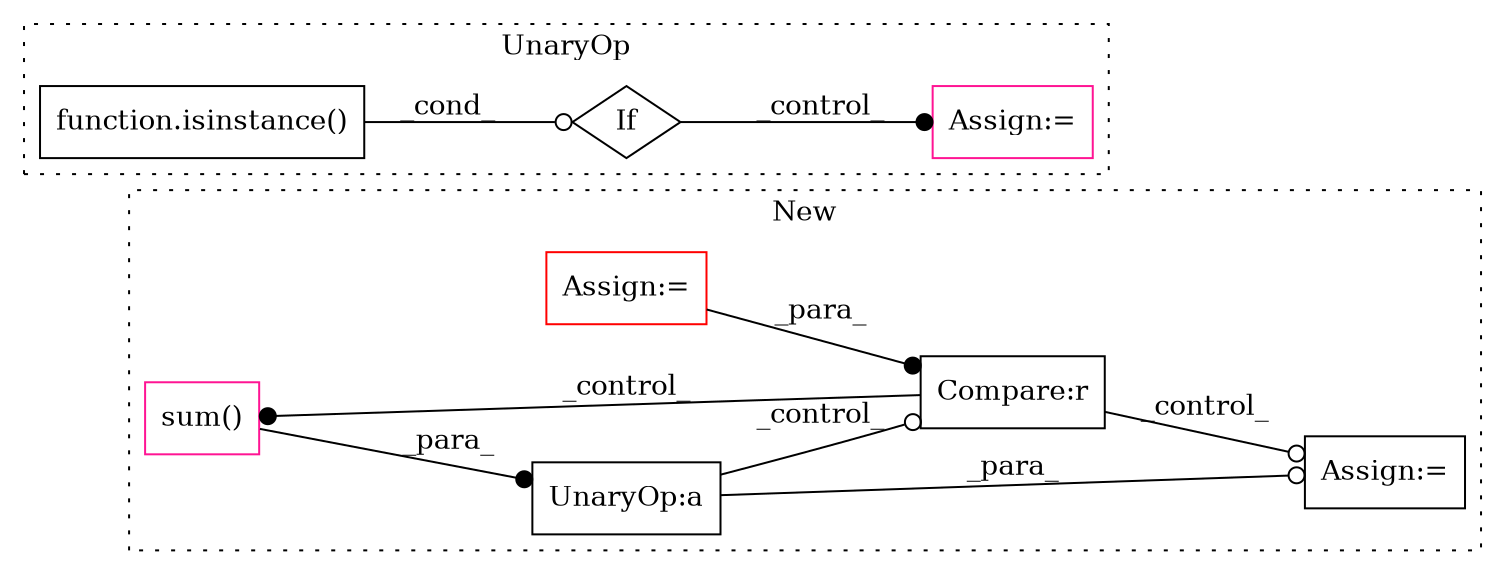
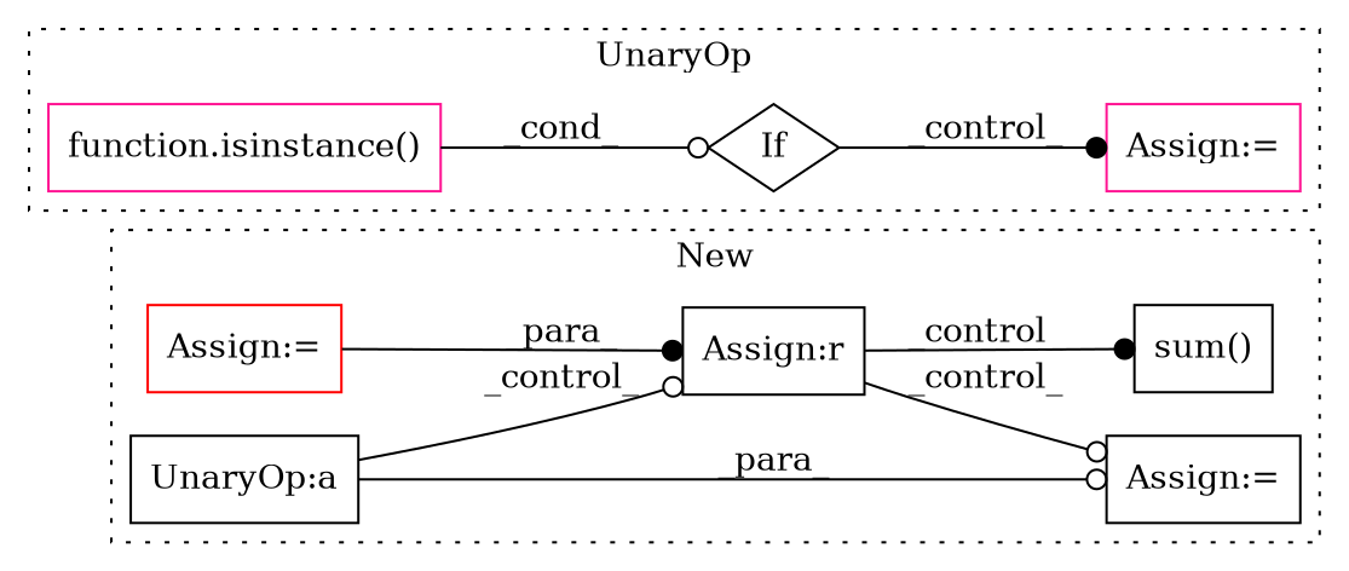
  digraph {
    fontname="DejaVu Serif"
    rankdir=LR
    node [a=68 color=black fontname="DejaVu Serif" l=3 shape=box]
    edge [arrowhead=dot fontname="DejaVu Serif"]
-   n1 [a=75 color=deeppink l=23 label="sum()" s=5629]
+   n1 [a=75 l=23 label="sum()" s=5629]
    n2 [label="Assign:=" s=5612]
-   n3 [a=40 l=12 label="Compare:r" s=5455]
+   n3 [a=40 l=12 label="Assign:r" s=5455]
    n4 [color=red label="Assign:=" s=5411]
    n5 [a=61 l=45 label="UnaryOp:a" s=5628]
-   n6 [a=75 l="11,1" label="function.isinstance()" s="4496,4518"]
+   n6 [a=75 color=deeppink l="11,1" label="function.isinstance()" s="4496,4518"]
    n7 [a=96 label=If s=4493 shape=diamond]
    n8 [color=deeppink label="Assign:=" s=4664]
    subgraph cluster_1 {
      label=New
      style=dotted
      n1
      n2
      n3
      n4
      n5
    }
    subgraph cluster_2 {
      label=UnaryOp
      style=dotted
      n6
      n7
      n8
    }
-   n1 -> n5 [label=_para_]
    n3 -> n1 [label=_control_]
    n3 -> n2 [arrowhead=odot label=_control_]
    n4 -> n3 [label=_para_]
    n5 -> n2 [arrowhead=odot label=_para_]
    n5 -> n3 [arrowhead=odot label=_control_]
    n6 -> n7 [arrowhead=odot label=_cond_]
    n7 -> n8 [label=_control_]
  }
